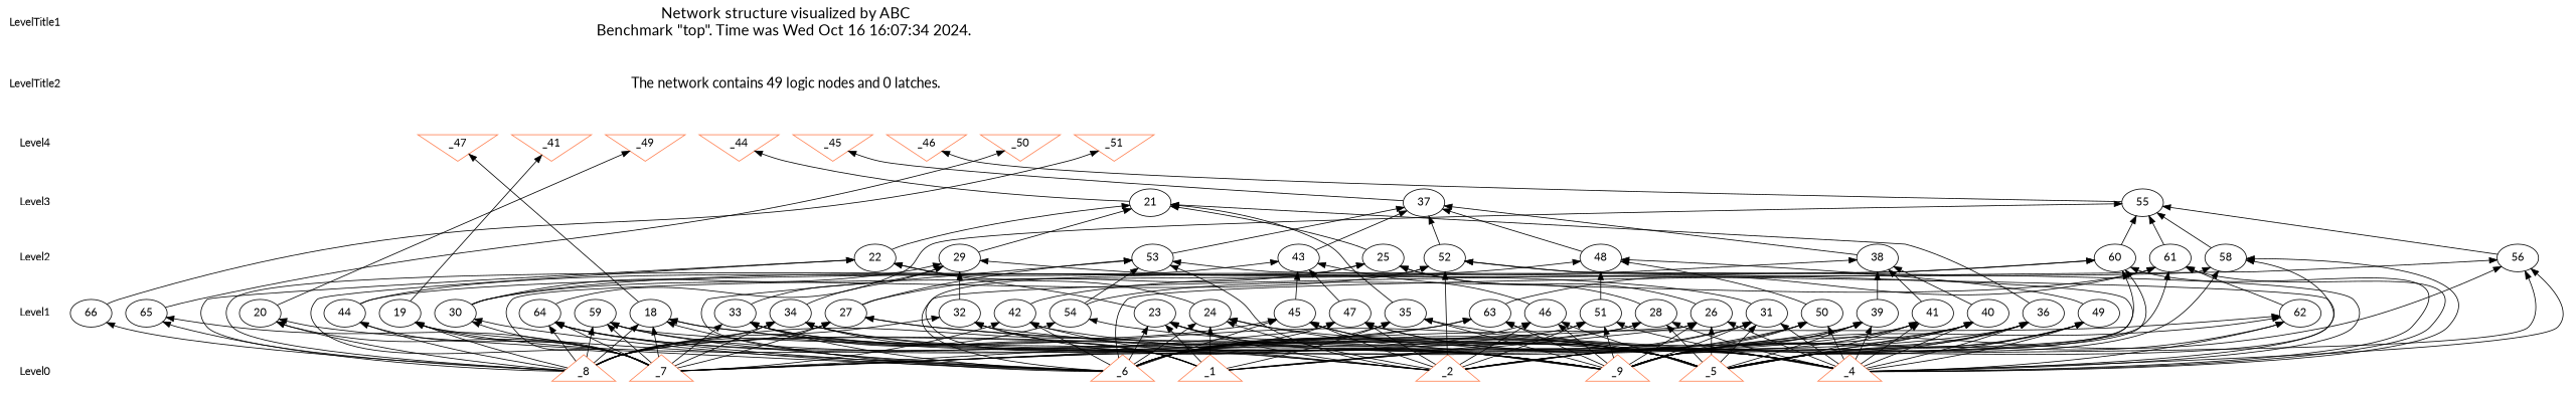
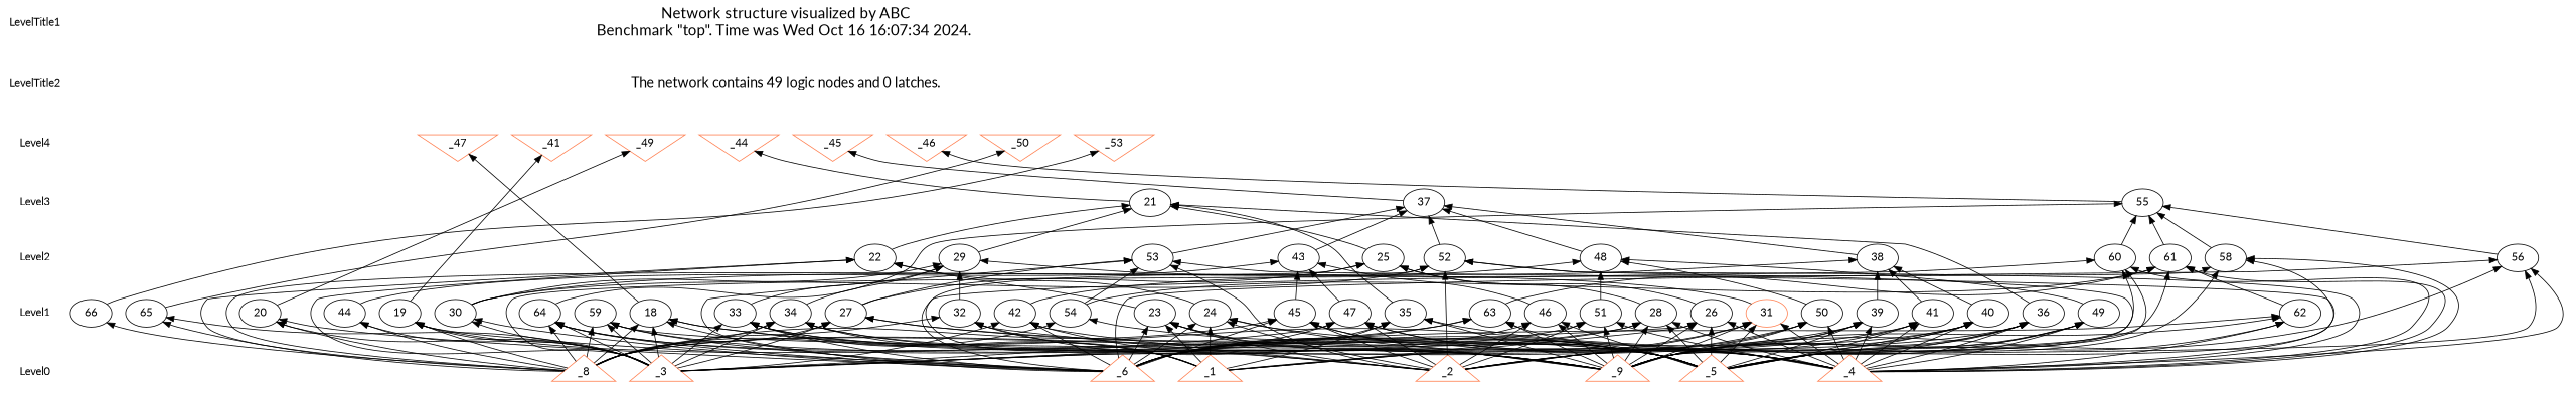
  digraph {
    fontname=Lato
    node [fontname=Lato shape=ellipse]
    edge [dir=back fontname=Lato style=solid]
    LevelTitle1 [shape=plaintext]
    LevelTitle2 [shape=plaintext]
    Level4 [shape=plaintext]
    Level3 [shape=plaintext]
    Level2 [shape=plaintext]
    Level1 [shape=plaintext]
    Level0 [shape=plaintext]
    n8 [fontsize=20 label="Network structure visualized by ABC\nBenchmark \"top\". Time was Wed Oct 16 16:07:34 2024. " shape=plaintext]
    n9 [fontsize=18 label="The network contains 49 logic nodes and 0 latches.\n" shape=plaintext]
    n10 [color=coral fillcolor=coral label=_47 shape=invtriangle]
    n11 [color=coral fillcolor=coral label=_41 shape=invtriangle]
    n12 [color=coral fillcolor=coral label=_49 shape=invtriangle]
    n13 [color=coral fillcolor=coral label=_44 shape=invtriangle]
    n14 [color=coral fillcolor=coral label=_45 shape=invtriangle]
    n15 [color=coral fillcolor=coral label=_46 shape=invtriangle]
    n16 [color=coral fillcolor=coral label=_50 shape=invtriangle]
-   n17 [color=coral fillcolor=coral label=_51 shape=invtriangle]
+   n17 [color=coral fillcolor=coral label=_53 shape=invtriangle]
    n18 [label="21\n"]
    n19 [label="37\n"]
    n20 [label="55\n"]
    n21 [label="22\n"]
    n22 [label="25\n"]
    n23 [label="29\n"]
    n24 [label="38\n"]
    n25 [label="43\n"]
    n26 [label="48\n"]
    n27 [label="52\n"]
    n28 [label="53\n"]
    n29 [label="56\n"]
    n30 [label="58\n"]
    n31 [label="60\n"]
    n32 [label="61\n"]
    n33 [label="18\n"]
    n34 [label="19\n"]
    n35 [label="20\n"]
    n36 [label="23\n"]
    n37 [label="24\n"]
    n38 [label="26\n"]
    n39 [label="27\n"]
    n40 [label="28\n"]
    n41 [label="30\n"]
-   n42 [label="31\n"]
+   n42 [label="31\n" color=coral]
    n43 [label="32\n"]
    n44 [label="33\n"]
    n45 [label="34\n"]
    n46 [label="35\n"]
    n47 [label="36\n"]
    n48 [label="39\n"]
    n49 [label="40\n"]
    n50 [label="41\n"]
    n51 [label="42\n"]
    n52 [label="44\n"]
    n53 [label="45\n"]
    n54 [label="46\n"]
    n55 [label="47\n"]
    n56 [label="49\n"]
    n57 [label="50\n"]
    n58 [label="51\n"]
    n59 [label="54\n"]
    n60 [label="59\n"]
    n61 [label="62\n"]
    n62 [label="63\n"]
    n63 [label="64\n"]
    n64 [label="65\n"]
    n65 [label="66\n"]
    n66 [color=coral fillcolor=coral label=_8 shape=triangle]
-   n67 [color=coral fillcolor=coral label=_7 shape=triangle]
+   n67 [color=coral fillcolor=coral label=_3 shape=triangle]
    n68 [color=coral fillcolor=coral label=_6 shape=triangle]
    n69 [color=coral fillcolor=coral label=_5 shape=triangle]
    n70 [color=coral fillcolor=coral label=_4 shape=triangle]
    n71 [color=coral fillcolor=coral label=_9 shape=triangle]
    n72 [color=coral fillcolor=coral label=_2 shape=triangle]
    n73 [color=coral fillcolor=coral label=_1 shape=triangle]
    subgraph sub_1 {
      LevelTitle1
      LevelTitle2
      Level4
      Level3
      Level2
      Level1
      Level0
    }
    subgraph sub_2 {
      rank=same
      LevelTitle1
      n8
    }
    subgraph sub_3 {
      rank=same
      LevelTitle2
      n9
    }
    subgraph sub_4 {
      rank=same
      Level4
      n10
      n11
      n12
      n13
      n14
      n15
      n16
      n17
    }
    subgraph sub_5 {
      rank=same
      Level3
      n18
      n19
      n20
    }
    subgraph sub_6 {
      rank=same
      Level2
      n21
      n22
      n23
      n24
      n25
      n26
      n27
      n28
      n29
      n30
      n31
      n32
    }
    subgraph sub_7 {
      rank=same
      Level1
      n33
      n34
      n35
      n36
      n37
      n38
      n39
      n40
      n41
      n42
      n43
      n44
      n45
      n46
      n47
      n48
      n49
      n50
      n51
      n52
      n53
      n54
      n55
      n56
      n57
      n58
      n59
      n60
      n61
      n62
      n63
      n64
      n65
    }
    subgraph sub_8 {
      rank=same
      Level0
      n66
      n67
      n68
      n69
      n70
      n71
      n72
      n73
    }
    LevelTitle1 -> LevelTitle2 [style=invis]
    LevelTitle2 -> Level4 [style=invis]
    Level4 -> Level3 [style=invis]
    Level3 -> Level2 [style=invis]
    Level2 -> Level1 [style=invis]
    Level1 -> Level0 [style=invis]
    n8 -> n9 [style=invis]
    n9 -> n10 [style=invis]
    n9 -> n11 [style=invis]
    n9 -> n12 [style=invis]
    n9 -> n13 [style=invis]
    n9 -> n14 [style=invis]
    n9 -> n15 [style=invis]
    n9 -> n16 [style=invis]
    n9 -> n17 [style=invis]
    n10 -> n11 [style=invis]
    n10 -> n33
    n11 -> n12 [style=invis]
    n11 -> n34
    n12 -> n13 [style=invis]
    n12 -> n35
    n13 -> n14 [style=invis]
    n13 -> n18
    n14 -> n15 [style=invis]
    n14 -> n19
    n15 -> n16 [style=invis]
    n15 -> n20
    n16 -> n17 [style=invis]
    n16 -> n64
    n17 -> n65
    n18 -> n21
    n18 -> n22
    n18 -> n23
    n18 -> n46
    n18 -> n47
    n19 -> n24
    n19 -> n25
    n19 -> n26
    n19 -> n27
    n19 -> n28
    n20 -> n29
    n20 -> n30
    n20 -> n31
    n20 -> n32
    n20 -> n63
    n21 -> n36
    n21 -> n37
    n21 -> n66
    n21 -> n67
    n22 -> n38
    n22 -> n39
    n22 -> n40
    n22 -> n73
    n23 -> n41
    n23 -> n42
    n23 -> n43
    n23 -> n44
    n23 -> n45
    n24 -> n48
    n24 -> n49
    n24 -> n50
    n24 -> n51
    n25 -> n52
    n25 -> n53
    n25 -> n54
    n25 -> n55
    n26 -> n41
    n26 -> n56
    n26 -> n57
    n26 -> n58
    n27 -> n41
    n27 -> n66
    n27 -> n69
    n27 -> n70
    n27 -> n72
    n28 -> n39
    n28 -> n59
    n28 -> n68
    n28 -> n70
    n28 -> n72
    n29 -> n68
    n29 -> n69
    n29 -> n70
    n29 -> n71
    n30 -> n67
    n30 -> n69
    n30 -> n70
    n30 -> n71
-   n31 -> n52
    n31 -> n68
    n31 -> n69
    n31 -> n70
    n31 -> n71
    n32 -> n59
    n32 -> n61
    n32 -> n62
    n32 -> n70
    n32 -> n71
    n33 -> n66
    n33 -> n67
    n33 -> n68
    n33 -> n69
    n33 -> n70
    n34 -> n66
    n34 -> n67
    n34 -> n68
    n34 -> n69
    n35 -> n66
    n35 -> n67
    n35 -> n68
    n36 -> n68
    n36 -> n69
    n36 -> n71
    n36 -> n72
    n36 -> n73
    n37 -> n68
    n37 -> n69
    n37 -> n71
    n37 -> n72
    n37 -> n73
    n38 -> n67
    n38 -> n69
    n38 -> n70
    n38 -> n71
    n38 -> n73
    n39 -> n66
    n39 -> n67
    n39 -> n70
    n39 -> n71
    n40 -> n66
    n40 -> n69
    n40 -> n70
+   n40 -> n71
    n40 -> n73
    n41 -> n67
    n41 -> n68
    n42 -> n68
    n42 -> n69
    n42 -> n70
    n42 -> n71
    n42 -> n73
    n43 -> n66
    n43 -> n71
    n43 -> n72
    n43 -> n73
    n44 -> n67
    n44 -> n68
    n44 -> n71
    n44 -> n72
    n44 -> n73
    n45 -> n66
    n45 -> n67
    n45 -> n70
    n45 -> n71
    n45 -> n73
    n46 -> n68
    n46 -> n70
    n46 -> n71
    n46 -> n73
    n47 -> n69
    n47 -> n70
    n47 -> n71
    n47 -> n72
    n47 -> n73
    n48 -> n67
    n48 -> n69
    n48 -> n70
    n48 -> n71
    n48 -> n72
    n49 -> n68
    n49 -> n69
    n49 -> n70
    n49 -> n71
    n49 -> n72
    n50 -> n67
    n50 -> n69
    n50 -> n70
    n50 -> n72
    n51 -> n67
    n51 -> n68
    n51 -> n71
    n51 -> n72
    n52 -> n66
    n52 -> n67
    n53 -> n66
    n53 -> n68
    n53 -> n69
    n53 -> n70
    n53 -> n72
    n54 -> n68
    n54 -> n69
    n54 -> n71
    n54 -> n72
    n55 -> n67
    n55 -> n68
    n55 -> n69
    n55 -> n70
    n55 -> n72
    n56 -> n69
    n56 -> n70
    n56 -> n71
    n56 -> n72
    n57 -> n68
    n57 -> n70
    n57 -> n71
    n57 -> n72
    n58 -> n66
    n58 -> n70
    n58 -> n71
    n58 -> n72
    n59 -> n66
    n59 -> n69
    n60 -> n66
    n60 -> n67
    n60 -> n68
    n60 -> n70
    n60 -> n71
    n61 -> n68
    n61 -> n69
    n61 -> n70
    n61 -> n71
    n62 -> n67
    n62 -> n68
    n62 -> n69
    n62 -> n71
    n63 -> n66
    n63 -> n67
    n63 -> n68
    n63 -> n69
    n63 -> n71
    n64 -> n66
    n64 -> n67
    n65 -> n66
  }
